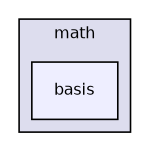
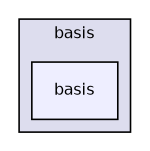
  digraph {
    compound=true
    rankdir=LR
    n1 [fillcolor="#eeeeff" fontname=Helvetica fontsize=10 label=basis pencolor=black shape=box style=filled]
    subgraph cluster_1 {
      bgcolor="#ddddee"
      fontname=Helvetica
      fontsize=10
-     label=math
+     label=basis
      pencolor=black
      n1
    }
  }
